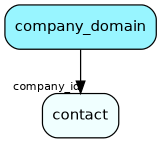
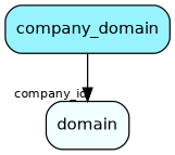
  digraph {
    node [fontname=Helvetica fontsize=12 shape=box style="rounded, filled"]
    company_domain [fillcolor=cadetblue1]
-   contact [fillcolor=azure1]
+   contact [fillcolor=azure1 label=domain]
    company_domain -> contact [fontname=Helvetica fontsize=9 headlabel=company_id]
  }
